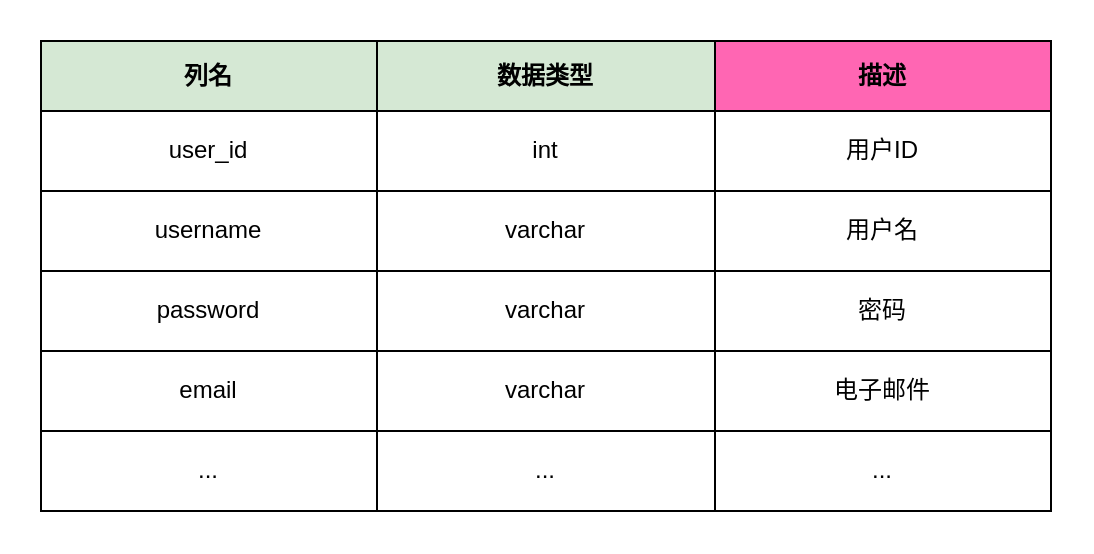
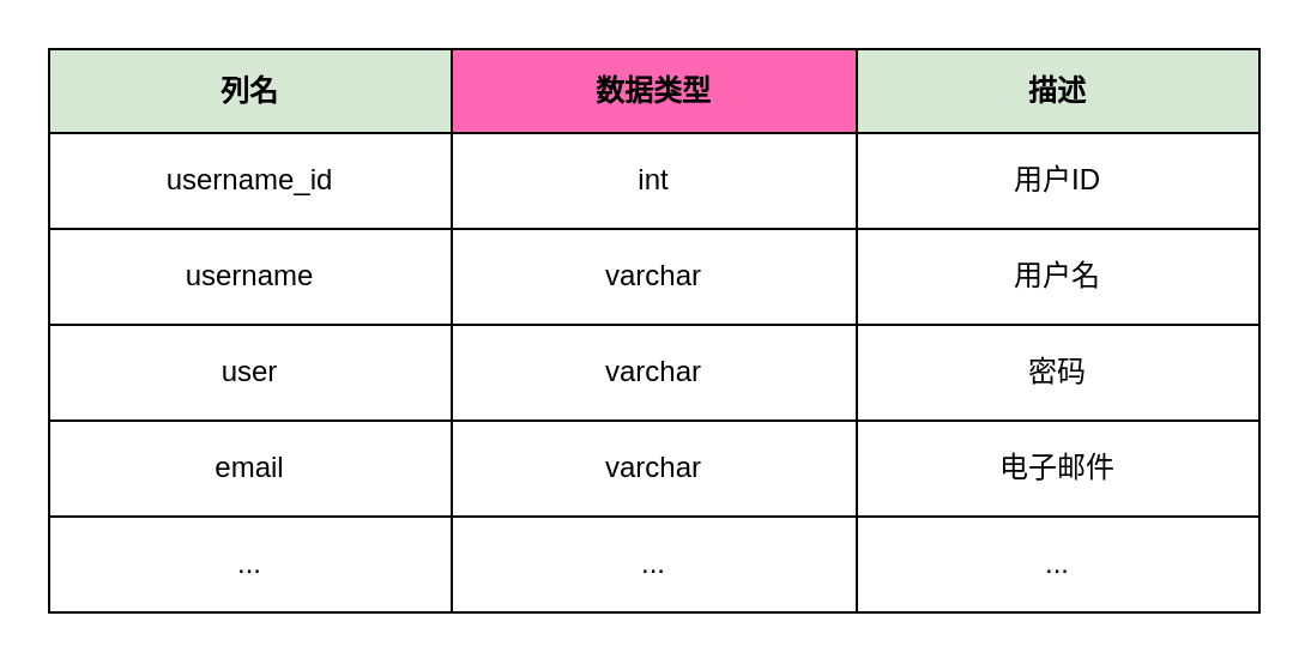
  <mxCell id="0" />
  <mxCell id="1" parent="0" />
  <mxCell id="2" value="" style="childLayout=tableLayout;recursiveResize=0;shadow=0;fillColor=none;" vertex="1" parent="1"><mxGeometry x="20" y="20" width="505" height="235" as="geometry" /></mxCell>
  <mxCell id="3" value="" style="shape=tableRow;horizontal=0;startSize=0;swimlaneHead=0;swimlaneBody=0;top=0;left=0;bottom=0;right=0;dropTarget=0;collapsible=0;recursiveResize=0;expand=0;fontStyle=0;fillColor=none;strokeColor=inherit;" vertex="1" parent="2"><mxGeometry width="505" height="35" as="geometry" /></mxCell>
  <mxCell id="4" value="列名" style="connectable=0;recursiveResize=0;strokeColor=inherit;fillColor=#d5e8d4;align=center;whiteSpace=wrap;html=1;fontStyle=1;" vertex="1" parent="3"><mxGeometry width="168" height="35" as="geometry"><mxRectangle width="168" height="35" as="alternateBounds" /></mxGeometry></mxCell>
- <mxCell id="5" value="数据类型" style="connectable=0;recursiveResize=0;strokeColor=inherit;fillColor=#d5e8d4;align=center;whiteSpace=wrap;html=1;fontStyle=1;" vertex="1" parent="3"><mxGeometry x="168" width="169" height="35" as="geometry"><mxRectangle width="169" height="35" as="alternateBounds" /></mxGeometry></mxCell>
- <mxCell id="6" value="描述" style="connectable=0;recursiveResize=0;strokeColor=inherit;fillColor=#FF66B3;align=center;whiteSpace=wrap;html=1;fontStyle=1" vertex="1" parent="3"><mxGeometry x="337" width="168" height="35" as="geometry"><mxRectangle width="168" height="35" as="alternateBounds" /></mxGeometry></mxCell>
+ <mxCell id="5" value="数据类型" style="connectable=0;recursiveResize=0;strokeColor=inherit;fillColor=#FF66B3;align=center;whiteSpace=wrap;html=1;fontStyle=1" vertex="1" parent="3"><mxGeometry x="168" width="169" height="35" as="geometry"><mxRectangle width="169" height="35" as="alternateBounds" /></mxGeometry></mxCell>
+ <mxCell id="6" value="描述" style="connectable=0;recursiveResize=0;strokeColor=inherit;fillColor=#d5e8d4;align=center;whiteSpace=wrap;html=1;fontStyle=1;" vertex="1" parent="3"><mxGeometry x="337" width="168" height="35" as="geometry"><mxRectangle width="168" height="35" as="alternateBounds" /></mxGeometry></mxCell>
  <mxCell id="7" style="shape=tableRow;horizontal=0;startSize=0;swimlaneHead=0;swimlaneBody=0;top=0;left=0;bottom=0;right=0;dropTarget=0;collapsible=0;recursiveResize=0;expand=0;fontStyle=0;fillColor=none;strokeColor=inherit;" vertex="1" parent="2"><mxGeometry y="35" width="505" height="40" as="geometry" /></mxCell>
- <mxCell id="8" value="user_id" style="connectable=0;recursiveResize=0;strokeColor=inherit;fillColor=none;align=center;whiteSpace=wrap;html=1;" vertex="1" parent="7"><mxGeometry width="168" height="40" as="geometry"><mxRectangle width="168" height="40" as="alternateBounds" /></mxGeometry></mxCell>
+ <mxCell id="8" value="username_id" style="connectable=0;recursiveResize=0;strokeColor=inherit;fillColor=none;align=center;whiteSpace=wrap;html=1;" vertex="1" parent="7"><mxGeometry width="168" height="40" as="geometry"><mxRectangle width="168" height="40" as="alternateBounds" /></mxGeometry></mxCell>
  <mxCell id="9" value="int" style="connectable=0;recursiveResize=0;strokeColor=inherit;fillColor=none;align=center;whiteSpace=wrap;html=1;" vertex="1" parent="7"><mxGeometry x="168" width="169" height="40" as="geometry"><mxRectangle width="169" height="40" as="alternateBounds" /></mxGeometry></mxCell>
  <mxCell id="10" value="用户ID" style="connectable=0;recursiveResize=0;strokeColor=inherit;fillColor=none;align=center;whiteSpace=wrap;html=1;" vertex="1" parent="7"><mxGeometry x="337" width="168" height="40" as="geometry"><mxRectangle width="168" height="40" as="alternateBounds" /></mxGeometry></mxCell>
  <mxCell id="11" style="shape=tableRow;horizontal=0;startSize=0;swimlaneHead=0;swimlaneBody=0;top=0;left=0;bottom=0;right=0;dropTarget=0;collapsible=0;recursiveResize=0;expand=0;fontStyle=0;fillColor=none;strokeColor=inherit;" vertex="1" parent="2"><mxGeometry y="75" width="505" height="40" as="geometry" /></mxCell>
  <mxCell id="12" value="username" style="connectable=0;recursiveResize=0;strokeColor=inherit;fillColor=none;align=center;whiteSpace=wrap;html=1;" vertex="1" parent="11"><mxGeometry width="168" height="40" as="geometry"><mxRectangle width="168" height="40" as="alternateBounds" /></mxGeometry></mxCell>
  <mxCell id="13" value="varchar" style="connectable=0;recursiveResize=0;strokeColor=inherit;fillColor=none;align=center;whiteSpace=wrap;html=1;" vertex="1" parent="11"><mxGeometry x="168" width="169" height="40" as="geometry"><mxRectangle width="169" height="40" as="alternateBounds" /></mxGeometry></mxCell>
  <mxCell id="14" value="用户名" style="connectable=0;recursiveResize=0;strokeColor=inherit;fillColor=none;align=center;whiteSpace=wrap;html=1;" vertex="1" parent="11"><mxGeometry x="337" width="168" height="40" as="geometry"><mxRectangle width="168" height="40" as="alternateBounds" /></mxGeometry></mxCell>
  <mxCell id="15" style="shape=tableRow;horizontal=0;startSize=0;swimlaneHead=0;swimlaneBody=0;top=0;left=0;bottom=0;right=0;dropTarget=0;collapsible=0;recursiveResize=0;expand=0;fontStyle=0;fillColor=none;strokeColor=inherit;" vertex="1" parent="2"><mxGeometry y="115" width="505" height="40" as="geometry" /></mxCell>
- <mxCell id="16" value="password" style="connectable=0;recursiveResize=0;strokeColor=inherit;fillColor=none;align=center;whiteSpace=wrap;html=1;" vertex="1" parent="15"><mxGeometry width="168" height="40" as="geometry"><mxRectangle width="168" height="40" as="alternateBounds" /></mxGeometry></mxCell>
+ <mxCell id="16" value="user" style="connectable=0;recursiveResize=0;strokeColor=inherit;fillColor=none;align=center;whiteSpace=wrap;html=1;" vertex="1" parent="15"><mxGeometry width="168" height="40" as="geometry"><mxRectangle width="168" height="40" as="alternateBounds" /></mxGeometry></mxCell>
  <mxCell id="17" value="varchar" style="connectable=0;recursiveResize=0;strokeColor=inherit;fillColor=none;align=center;whiteSpace=wrap;html=1;" vertex="1" parent="15"><mxGeometry x="168" width="169" height="40" as="geometry"><mxRectangle width="169" height="40" as="alternateBounds" /></mxGeometry></mxCell>
  <mxCell id="18" value="密码" style="connectable=0;recursiveResize=0;strokeColor=inherit;fillColor=none;align=center;whiteSpace=wrap;html=1;" vertex="1" parent="15"><mxGeometry x="337" width="168" height="40" as="geometry"><mxRectangle width="168" height="40" as="alternateBounds" /></mxGeometry></mxCell>
  <mxCell id="19" style="shape=tableRow;horizontal=0;startSize=0;swimlaneHead=0;swimlaneBody=0;top=0;left=0;bottom=0;right=0;dropTarget=0;collapsible=0;recursiveResize=0;expand=0;fontStyle=0;fillColor=none;strokeColor=inherit;" vertex="1" parent="2"><mxGeometry y="155" width="505" height="40" as="geometry" /></mxCell>
  <mxCell id="20" value="email" style="connectable=0;recursiveResize=0;strokeColor=inherit;fillColor=none;align=center;whiteSpace=wrap;html=1;" vertex="1" parent="19"><mxGeometry width="168" height="40" as="geometry"><mxRectangle width="168" height="40" as="alternateBounds" /></mxGeometry></mxCell>
  <mxCell id="21" value="varchar" style="connectable=0;recursiveResize=0;strokeColor=inherit;fillColor=none;align=center;whiteSpace=wrap;html=1;" vertex="1" parent="19"><mxGeometry x="168" width="169" height="40" as="geometry"><mxRectangle width="169" height="40" as="alternateBounds" /></mxGeometry></mxCell>
  <mxCell id="22" value="电子邮件" style="connectable=0;recursiveResize=0;strokeColor=inherit;fillColor=none;align=center;whiteSpace=wrap;html=1;" vertex="1" parent="19"><mxGeometry x="337" width="168" height="40" as="geometry"><mxRectangle width="168" height="40" as="alternateBounds" /></mxGeometry></mxCell>
  <mxCell id="23" style="shape=tableRow;horizontal=0;startSize=0;swimlaneHead=0;swimlaneBody=0;top=0;left=0;bottom=0;right=0;dropTarget=0;collapsible=0;recursiveResize=0;expand=0;fontStyle=0;fillColor=none;strokeColor=inherit;" vertex="1" parent="2"><mxGeometry y="195" width="505" height="40" as="geometry" /></mxCell>
  <mxCell id="24" value="..." style="connectable=0;recursiveResize=0;strokeColor=inherit;fillColor=none;align=center;whiteSpace=wrap;html=1;" vertex="1" parent="23"><mxGeometry width="168" height="40" as="geometry"><mxRectangle width="168" height="40" as="alternateBounds" /></mxGeometry></mxCell>
  <mxCell id="25" value="..." style="connectable=0;recursiveResize=0;strokeColor=inherit;fillColor=none;align=center;whiteSpace=wrap;html=1;" vertex="1" parent="23"><mxGeometry x="168" width="169" height="40" as="geometry"><mxRectangle width="169" height="40" as="alternateBounds" /></mxGeometry></mxCell>
  <mxCell id="26" value="..." style="connectable=0;recursiveResize=0;strokeColor=inherit;fillColor=none;align=center;whiteSpace=wrap;html=1;" vertex="1" parent="23"><mxGeometry x="337" width="168" height="40" as="geometry"><mxRectangle width="168" height="40" as="alternateBounds" /></mxGeometry></mxCell>
